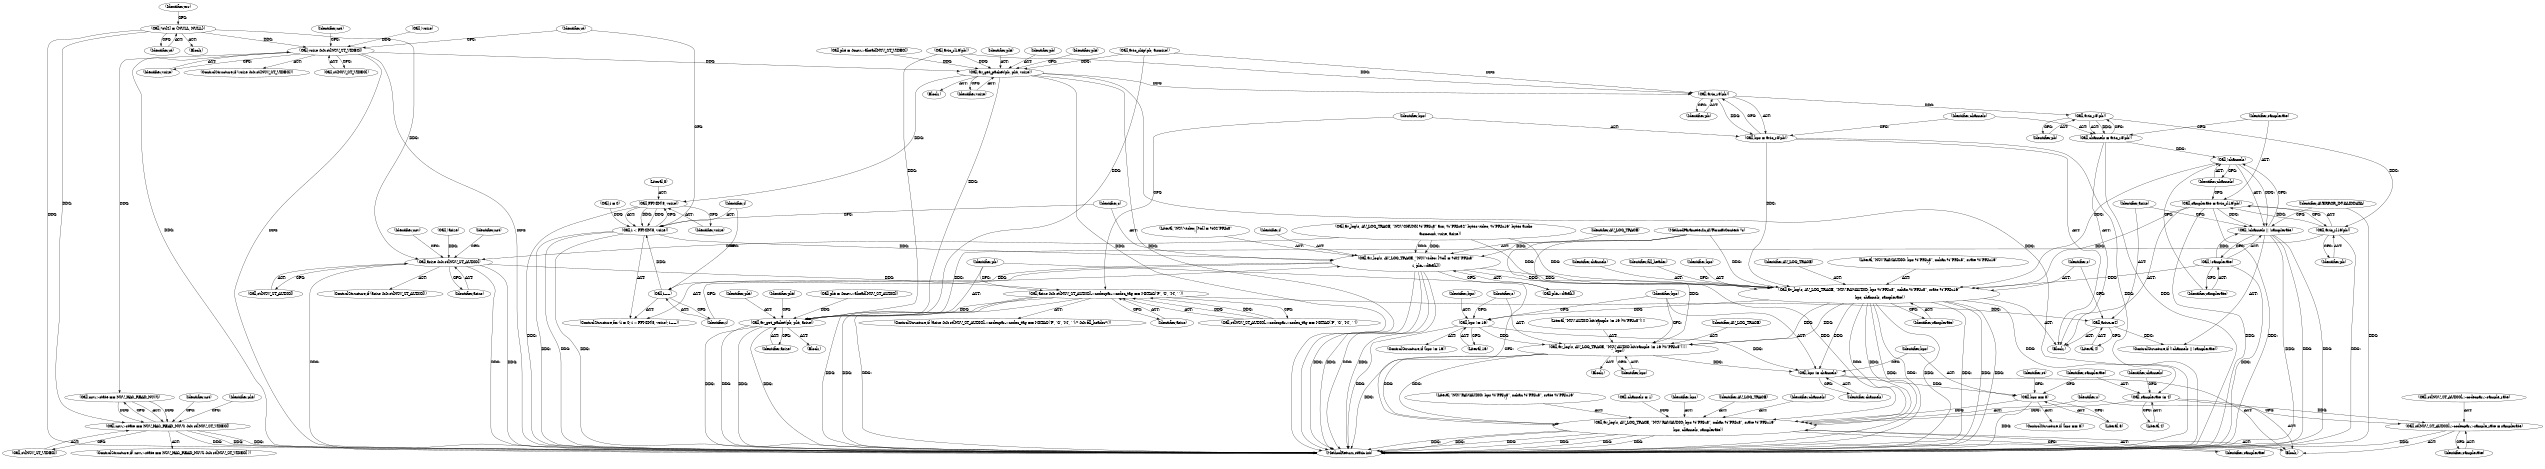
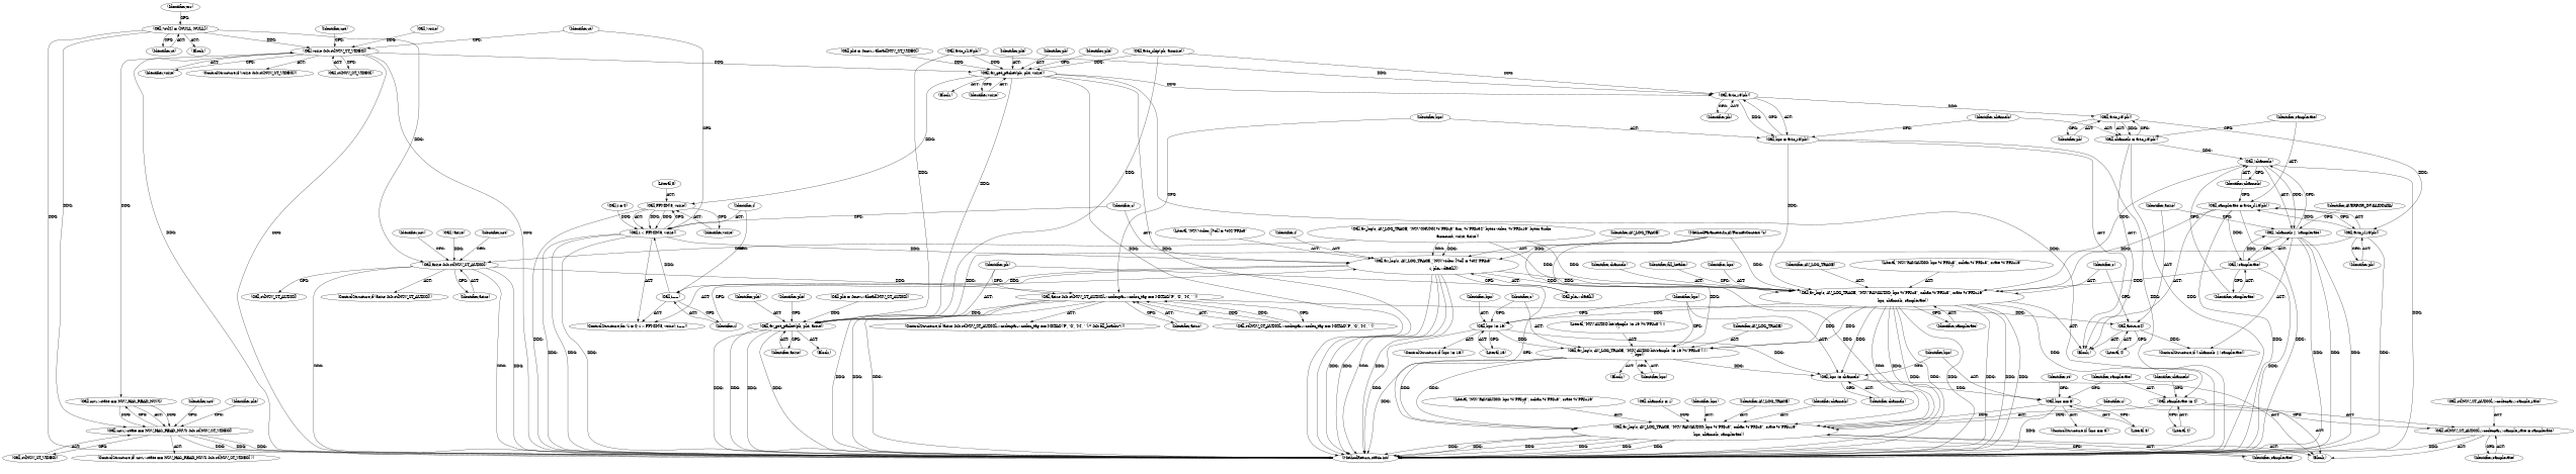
  digraph {
    n1 [label="(Call,*st[2] = {NULL, NULL})"]
    n2 [label="(Call,vsize && st[NSV_ST_VIDEO])"]
    n3 [label="(Call,nsv->state == NSV_HAS_READ_NSVS && st[NSV_ST_VIDEO])"]
    n4 [label="(Call,asize && st[NSV_ST_AUDIO])"]
    n5 [label="(MethodReturn,static int)"]
    n6 [label="(Identifier,st)"]
    n7 [label="(Block,)"]
    n8 [label="(Call,av_get_packet(pb, pkt, vsize))"]
    n9 [label="(Identifier,vsize)"]
    n10 [label="(ControlStructure,if (vsize && st[NSV_ST_VIDEO]))"]
    n11 [label="(Call,st[NSV_ST_VIDEO])"]
    n12 [label="(Call,nsv->state == NSV_HAS_READ_NSVS)"]
    n13 [label="(Call,st[NSV_ST_VIDEO])"]
    n14 [label="(ControlStructure,if( nsv->state == NSV_HAS_READ_NSVS && st[NSV_ST_VIDEO] ))"]
    n15 [label="(Call,asize && st[NSV_ST_AUDIO]->codecpar->codec_tag == MKTAG('P', 'C', 'M', ' '))"]
    n16 [label="(ControlStructure,if (asize && st[NSV_ST_AUDIO]))"]
    n17 [label="(Identifier,asize)"]
    n18 [label="(Call,st[NSV_ST_AUDIO])"]
    n19 [label="(Call,FFMIN(8, vsize))"]
    n20 [label="(Call,avio_r8(pb))"]
    n21 [label="(Call,av_get_packet(pb, pkt, asize))"]
    n22 [label="(Block,)"]
    n23 [label="(Identifier,vsize)"]
    n24 [label="(Call,i < FFMIN(8, vsize))"]
    n25 [label="(Identifier,vsize)"]
    n26 [label="(Call,bps = avio_r8(pb))"]
    n27 [label="(Call,avio_r8(pb))"]
    n28 [label="(Identifier,pb)"]
    n29 [label="(Block,)"]
    n30 [label="(Identifier,asize)"]
    n31 [label="(Call,av_log(s, AV_LOG_TRACE, \"NSV video: [%d] = %02\"PRIx8\"\n\",\n                   i, pkt->data[i]))"]
    n32 [label="(ControlStructure,for (i = 0; i < FFMIN(8, vsize); i++))"]
    n33 [label="(Call,i++)"]
    n34 [label="(Call,av_log(s, AV_LOG_TRACE, \"NSV RAWAUDIO: bps %\"PRIu8\", nchan %\"PRIu8\", srate %\"PRIu16\"\n\",\n                   bps, channels, samplerate))"]
    n35 [label="(Call,pkt->data[i])"]
    n36 [label="(Identifier,i)"]
    n37 [label="(Call,bps != 16)"]
    n38 [label="(Call,av_log(s, AV_LOG_TRACE, \"NSV AUDIO bit/sample != 16 (%\"PRIu8\")!!!\n\", bps))"]
    n39 [label="(Call,bps /= channels)"]
    n40 [label="(Call,av_log(s, AV_LOG_TRACE, \"NSV RAWAUDIO: bps %\"PRIu8\", nchan %\"PRIu8\", srate %\"PRIu16\"\n\",\n                        bps, channels, samplerate))"]
    n41 [label="(Call,samplerate /= 4)"]
    n42 [label="(Identifier,samplerate)"]
    n43 [label="(Block,)"]
    n44 [label="(ControlStructure,if (bps != 16))"]
    n45 [label="(Literal,16)"]
    n46 [label="(Block,)"]
    n47 [label="(Identifier,bps)"]
    n48 [label="(Call,bps == 8)"]
    n49 [label="(Block,)"]
    n50 [label="(Identifier,channels)"]
    n51 [label="(Identifier,samplerate)"]
    n52 [label="(Call,st[NSV_ST_AUDIO]->codecpar->sample_rate = samplerate)"]
    n53 [label="(Literal,4)"]
    n54 [label="(ControlStructure,if (bps == 8))"]
    n55 [label="(Literal,8)"]
    n56 [label="(Identifier,samplerate)"]
    n57 [label="(Call,channels = avio_r8(pb))"]
    n58 [label="(Call,avio_rl16(pb))"]
    n59 [label="(Identifier,pb)"]
    n60 [label="(Call,!channels)"]
    n61 [label="(Call,samplerate = avio_rl16(pb))"]
    n62 [label="(Identifier,pb)"]
    n63 [label="(Call,!channels || !samplerate)"]
    n64 [label="(Identifier,channels)"]
    n65 [label="(Call,!samplerate)"]
    n66 [label="(ControlStructure,if (!channels || !samplerate))"]
    n67 [label="(Identifier,samplerate)"]
    n68 [label="(Call,asize-=4)"]
    n69 [label="(Call,st[NSV_ST_AUDIO]->codecpar->codec_tag == MKTAG('P', 'C', 'M', ' '))"]
    n70 [label="(ControlStructure,if (asize && st[NSV_ST_AUDIO]->codecpar->codec_tag == MKTAG('P', 'C', 'M', ' ')/* && fill_header*/))"]
    n71 [label="(Identifier,asize)"]
    n72 [label="(Literal,4)"]
    n73 [label="(Identifier,AV_LOG_TRACE)"]
    n74 [label="(Identifier,i)"]
    n75 [label="(Call,st[NSV_ST_AUDIO]->codecpar->sample_rate)"]
    n76 [label="(Call,pkt = &nsv->ahead[NSV_ST_VIDEO])"]
    n77 [label="(Call,av_log(s, AV_LOG_TRACE, \"NSV CHUNK %\"PRIu8\" aux, %\"PRIu32\" bytes video, %\"PRIu16\" bytes audio\n\",\n           auxcount, vsize, asize))"]
    n78 [label="(Identifier,bps)"]
    n79 [label="(Identifier,samplerate)"]
    n80 [label="(Identifier,channels)"]
    n81 [label="(Call,!asize)"]
    n82 [label="(MethodParameterIn,AVFormatContext *s)"]
    n83 [label="(Identifier,AV_LOG_TRACE)"]
    n84 [label="(Identifier,i)"]
    n85 [label="(Identifier,pb)"]
    n86 [label="(Literal,8)"]
    n87 [label="(Literal,\"NSV RAWAUDIO: bps %\"PRIu8\", nchan %\"PRIu8\", srate %\"PRIu16\"\n\")"]
    n88 [label="(Call,i = 0)"]
    n89 [label="(Call,avio_skip(pb, auxsize))"]
    n90 [label="(Identifier,pkt)"]
    n91 [label="(Identifier,channels)"]
    n92 [label="(Identifier,pkt)"]
    n93 [label="(Identifier,nst)"]
    n94 [label="(Literal,\"NSV RAWAUDIO: bps %\"PRIu8\", nchan %\"PRIu8\", srate %\"PRIu16\"\n\")"]
    n95 [label="(Identifier,nst)"]
    n96 [label="(Identifier,nst)"]
    n97 [label="(Identifier,err)"]
    n98 [label="(Identifier,st)"]
    n99 [label="(Identifier,bps)"]
    n100 [label="(Identifier,pkt)"]
    n101 [label="(Call,channels = 1)"]
    n102 [label="(Call,!vsize)"]
    n103 [label="(Identifier,s)"]
    n104 [label="(Identifier,samplerate)"]
    n105 [label="(Identifier,nsv)"]
    n106 [label="(Call,pkt = &nsv->ahead[NSV_ST_AUDIO])"]
    n107 [label="(Identifier,s)"]
    n108 [label="(Identifier,bps)"]
    n109 [label="(Identifier,asize)"]
    n110 [label="(Identifier,channels)"]
    n111 [label="(Identifier,AVERROR_INVALIDDATA)"]
    n112 [label="(Identifier,pb)"]
    n113 [label="(Call,avio_rl16(pb))"]
    n114 [label="(Identifier,s)"]
    n115 [label="(Identifier,bps)"]
    n116 [label="(Identifier,fill_header)"]
    n117 [label="(Identifier,AV_LOG_TRACE)"]
    n118 [label="(Identifier,pkt)"]
    n119 [label="(Identifier,AV_LOG_TRACE)"]
    n120 [label="(Identifier,pkt)"]
    n121 [label="(Identifier,bps)"]
    n122 [label="(Identifier,st)"]
    n123 [label="(Identifier,channels)"]
    n124 [label="(Literal,\"NSV video: [%d] = %02\"PRIx8\"\n\")"]
    n125 [label="(Literal,\"NSV AUDIO bit/sample != 16 (%\"PRIu8\")!!!\n\")"]
    n126 [label="(Identifier,s)"]
    n127 [label="(Identifier,bps)"]
    n1 -> n2 [label="DDG: "]
    n1 -> n3 [label="DDG: "]
    n1 -> n4 [label="DDG: "]
    n1 -> n5 [label="DDG: "]
    n1 -> n6 [label="CFG: "]
    n1 -> n7 [label="AST: "]
    n2 -> n5 [label="DDG: "]
    n2 -> n5 [label="DDG: "]
    n2 -> n5 [label="DDG: "]
    n2 -> n8 [label="DDG: "]
    n2 -> n9 [label="CFG: "]
    n2 -> n10 [label="AST: "]
    n2 -> n11 [label="CFG: "]
    n2 -> n12 [label="DDG: "]
    n3 -> n5 [label="DDG: "]
    n3 -> n5 [label="DDG: "]
    n3 -> n5 [label="DDG: "]
    n3 -> n12 [label="CFG: "]
    n3 -> n13 [label="CFG: "]
    n3 -> n14 [label="AST: "]
    n4 -> n5 [label="DDG: "]
    n4 -> n5 [label="DDG: "]
    n4 -> n5 [label="DDG: "]
    n4 -> n15 [label="DDG: "]
    n4 -> n16 [label="AST: "]
    n4 -> n17 [label="CFG: "]
    n4 -> n18 [label="CFG: "]
    n6 -> n1 [label="AST: "]
    n8 -> n5 [label="DDG: "]
    n8 -> n5 [label="DDG: "]
    n8 -> n5 [label="DDG: "]
    n8 -> n19 [label="DDG: "]
    n8 -> n20 [label="DDG: "]
    n8 -> n21 [label="DDG: "]
    n8 -> n22 [label="AST: "]
    n8 -> n23 [label="CFG: "]
    n9 -> n2 [label="AST: "]
    n11 -> n2 [label="AST: "]
    n12 -> n3 [label="AST: "]
    n12 -> n3 [label="DDG: "]
    n12 -> n3 [label="DDG: "]
    n13 -> n3 [label="AST: "]
    n15 -> n5 [label="DDG: "]
    n15 -> n5 [label="DDG: "]
    n15 -> n5 [label="DDG: "]
    n15 -> n21 [label="DDG: "]
    n15 -> n68 [label="DDG: "]
    n15 -> n69 [label="CFG: "]
    n15 -> n70 [label="AST: "]
    n15 -> n71 [label="CFG: "]
    n17 -> n4 [label="AST: "]
-   n18 -> n4 [label="AST: "]
    n19 -> n5 [label="DDG: "]
    n19 -> n24 [label="AST: "]
    n19 -> n24 [label="DDG: "]
    n19 -> n24 [label="DDG: "]
    n19 -> n25 [label="CFG: "]
    n20 -> n26 [label="AST: "]
    n20 -> n26 [label="DDG: "]
    n20 -> n27 [label="DDG: "]
    n20 -> n28 [label="CFG: "]
    n21 -> n5 [label="DDG: "]
    n21 -> n5 [label="DDG: "]
    n21 -> n5 [label="DDG: "]
    n21 -> n5 [label="DDG: "]
    n21 -> n29 [label="AST: "]
    n21 -> n30 [label="CFG: "]
    n23 -> n8 [label="AST: "]
    n24 -> n5 [label="DDG: "]
    n24 -> n5 [label="DDG: "]
    n24 -> n5 [label="DDG: "]
    n24 -> n19 [label="CFG: "]
    n24 -> n31 [label="DDG: "]
    n24 -> n32 [label="AST: "]
    n25 -> n19 [label="AST: "]
    n26 -> n5 [label="DDG: "]
    n26 -> n20 [label="CFG: "]
    n26 -> n34 [label="DDG: "]
    n26 -> n43 [label="AST: "]
    n27 -> n57 [label="AST: "]
    n27 -> n57 [label="DDG: "]
    n27 -> n58 [label="DDG: "]
    n27 -> n59 [label="CFG: "]
    n28 -> n20 [label="AST: "]
    n30 -> n21 [label="AST: "]
    n31 -> n5 [label="DDG: "]
    n31 -> n5 [label="DDG: "]
    n31 -> n5 [label="DDG: "]
    n31 -> n5 [label="DDG: "]
    n31 -> n32 [label="AST: "]
    n31 -> n33 [label="DDG: "]
    n31 -> n34 [label="DDG: "]
    n31 -> n34 [label="DDG: "]
    n31 -> n35 [label="CFG: "]
    n33 -> n24 [label="DDG: "]
    n33 -> n32 [label="AST: "]
    n33 -> n36 [label="CFG: "]
    n34 -> n5 [label="DDG: "]
    n34 -> n5 [label="DDG: "]
    n34 -> n5 [label="DDG: "]
    n34 -> n5 [label="DDG: "]
    n34 -> n5 [label="DDG: "]
    n34 -> n5 [label="DDG: "]
    n34 -> n37 [label="DDG: "]
    n34 -> n38 [label="DDG: "]
    n34 -> n38 [label="DDG: "]
    n34 -> n39 [label="DDG: "]
    n34 -> n40 [label="DDG: "]
    n34 -> n40 [label="DDG: "]
    n34 -> n41 [label="DDG: "]
    n34 -> n42 [label="CFG: "]
    n34 -> n43 [label="AST: "]
    n35 -> n31 [label="AST: "]
    n36 -> n31 [label="CFG: "]
    n36 -> n33 [label="AST: "]
    n37 -> n5 [label="DDG: "]
    n37 -> n38 [label="DDG: "]
    n37 -> n39 [label="DDG: "]
    n37 -> n44 [label="AST: "]
    n37 -> n45 [label="CFG: "]
    n38 -> n5 [label="DDG: "]
    n38 -> n39 [label="DDG: "]
    n38 -> n40 [label="DDG: "]
    n38 -> n40 [label="DDG: "]
    n38 -> n46 [label="AST: "]
    n38 -> n47 [label="CFG: "]
    n39 -> n48 [label="DDG: "]
    n39 -> n49 [label="AST: "]
    n39 -> n50 [label="CFG: "]
    n40 -> n5 [label="DDG: "]
    n40 -> n5 [label="DDG: "]
    n40 -> n5 [label="DDG: "]
    n40 -> n5 [label="DDG: "]
    n40 -> n5 [label="DDG: "]
    n40 -> n5 [label="DDG: "]
    n40 -> n49 [label="AST: "]
    n40 -> n51 [label="CFG: "]
    n41 -> n40 [label="DDG: "]
    n41 -> n49 [label="AST: "]
-   n41 -> n52 [label="DDG: "]
+   n41 -> n52 [label="AST: "]
    n41 -> n53 [label="CFG: "]
    n42 -> n34 [label="AST: "]
    n45 -> n37 [label="AST: "]
    n47 -> n38 [label="AST: "]
    n48 -> n5 [label="DDG: "]
    n48 -> n40 [label="DDG: "]
    n48 -> n54 [label="AST: "]
    n48 -> n55 [label="CFG: "]
    n50 -> n39 [label="AST: "]
    n51 -> n40 [label="AST: "]
    n52 -> n5 [label="DDG: "]
    n52 -> n49 [label="AST: "]
    n52 -> n56 [label="CFG: "]
    n53 -> n41 [label="AST: "]
    n55 -> n48 [label="AST: "]
    n56 -> n52 [label="AST: "]
    n57 -> n5 [label="DDG: "]
    n57 -> n27 [label="CFG: "]
    n57 -> n43 [label="AST: "]
    n57 -> n60 [label="DDG: "]
    n58 -> n5 [label="DDG: "]
    n58 -> n21 [label="DDG: "]
    n58 -> n61 [label="AST: "]
    n58 -> n61 [label="DDG: "]
    n58 -> n62 [label="CFG: "]
    n59 -> n27 [label="AST: "]
-   n111 -> n5 [label="DDG: "]
+   n60 -> n5 [label="DDG: "]
    n60 -> n34 [label="DDG: "]
    n60 -> n63 [label="AST: "]
    n60 -> n63 [label="DDG: "]
    n60 -> n64 [label="CFG: "]
    n61 -> n5 [label="DDG: "]
    n61 -> n5 [label="DDG: "]
    n61 -> n34 [label="DDG: "]
    n61 -> n43 [label="AST: "]
    n61 -> n58 [label="CFG: "]
-   n61 -> n63 [label="DDG: "]
+   n61 -> n65 [label="DDG: "]
    n62 -> n58 [label="AST: "]
    n63 -> n5 [label="DDG: "]
    n63 -> n5 [label="DDG: "]
    n63 -> n5 [label="DDG: "]
    n63 -> n60 [label="CFG: "]
    n63 -> n65 [label="CFG: "]
    n63 -> n66 [label="AST: "]
    n64 -> n60 [label="AST: "]
    n64 -> n61 [label="CFG: "]
    n65 -> n5 [label="DDG: "]
    n65 -> n34 [label="DDG: "]
    n65 -> n63 [label="AST: "]
    n65 -> n63 [label="DDG: "]
    n65 -> n67 [label="CFG: "]
    n67 -> n60 [label="CFG: "]
    n67 -> n65 [label="AST: "]
    n68 -> n43 [label="AST: "]
    n68 -> n66 [label="DDG: "]
    n68 -> n72 [label="CFG: "]
    n69 -> n15 [label="AST: "]
    n69 -> n15 [label="DDG: "]
    n69 -> n15 [label="DDG: "]
    n71 -> n15 [label="AST: "]
    n72 -> n68 [label="AST: "]
    n73 -> n38 [label="AST: "]
    n74 -> n24 [label="AST: "]
    n74 -> n33 [label="CFG: "]
    n75 -> n52 [label="AST: "]
    n76 -> n8 [label="DDG: "]
    n77 -> n4 [label="DDG: "]
    n77 -> n31 [label="DDG: "]
    n77 -> n31 [label="DDG: "]
    n77 -> n34 [label="DDG: "]
    n77 -> n34 [label="DDG: "]
    n78 -> n39 [label="CFG: "]
    n78 -> n48 [label="AST: "]
    n79 -> n57 [label="CFG: "]
    n79 -> n61 [label="AST: "]
    n80 -> n41 [label="CFG: "]
    n81 -> n4 [label="DDG: "]
    n82 -> n31 [label="DDG: "]
    n82 -> n34 [label="DDG: "]
    n82 -> n38 [label="DDG: "]
    n82 -> n40 [label="DDG: "]
    n83 -> n34 [label="AST: "]
    n84 -> n31 [label="AST: "]
    n85 -> n15 [label="CFG: "]
    n85 -> n21 [label="AST: "]
    n85 -> n40 [label="CFG: "]
    n86 -> n19 [label="AST: "]
    n87 -> n34 [label="AST: "]
    n88 -> n24 [label="DDG: "]
    n89 -> n8 [label="DDG: "]
    n89 -> n20 [label="DDG: "]
    n89 -> n21 [label="DDG: "]
    n90 -> n8 [label="AST: "]
    n91 -> n26 [label="CFG: "]
    n91 -> n57 [label="AST: "]
    n92 -> n21 [label="AST: "]
    n93 -> n3 [label="CFG: "]
    n94 -> n40 [label="AST: "]
    n95 -> n4 [label="CFG: "]
    n96 -> n2 [label="CFG: "]
    n97 -> n1 [label="CFG: "]
    n98 -> n48 [label="CFG: "]
    n99 -> n15 [label="CFG: "]
    n99 -> n26 [label="AST: "]
    n100 -> n21 [label="CFG: "]
    n101 -> n40 [label="DDG: "]
    n102 -> n2 [label="DDG: "]
    n103 -> n40 [label="AST: "]
    n103 -> n52 [label="CFG: "]
    n104 -> n41 [label="AST: "]
    n104 -> n48 [label="CFG: "]
    n105 -> n4 [label="CFG: "]
    n106 -> n21 [label="DDG: "]
    n107 -> n37 [label="CFG: "]
    n107 -> n38 [label="AST: "]
    n108 -> n37 [label="CFG: "]
    n108 -> n38 [label="CFG: "]
    n108 -> n39 [label="AST: "]
    n109 -> n63 [label="CFG: "]
    n109 -> n68 [label="AST: "]
    n110 -> n34 [label="AST: "]
    n111 -> n63 [label="CFG: "]
    n112 -> n8 [label="AST: "]
    n113 -> n8 [label="DDG: "]
    n113 -> n20 [label="DDG: "]
    n113 -> n21 [label="DDG: "]
    n114 -> n24 [label="CFG: "]
    n114 -> n31 [label="AST: "]
    n115 -> n40 [label="AST: "]
    n116 -> n34 [label="CFG: "]
    n117 -> n31 [label="AST: "]
    n118 -> n3 [label="CFG: "]
    n119 -> n40 [label="AST: "]
    n120 -> n8 [label="CFG: "]
    n121 -> n34 [label="AST: "]
    n122 -> n2 [label="CFG: "]
    n122 -> n24 [label="CFG: "]
    n123 -> n40 [label="AST: "]
    n124 -> n31 [label="AST: "]
    n125 -> n38 [label="AST: "]
    n126 -> n34 [label="AST: "]
    n126 -> n68 [label="CFG: "]
    n127 -> n37 [label="AST: "]
  }
